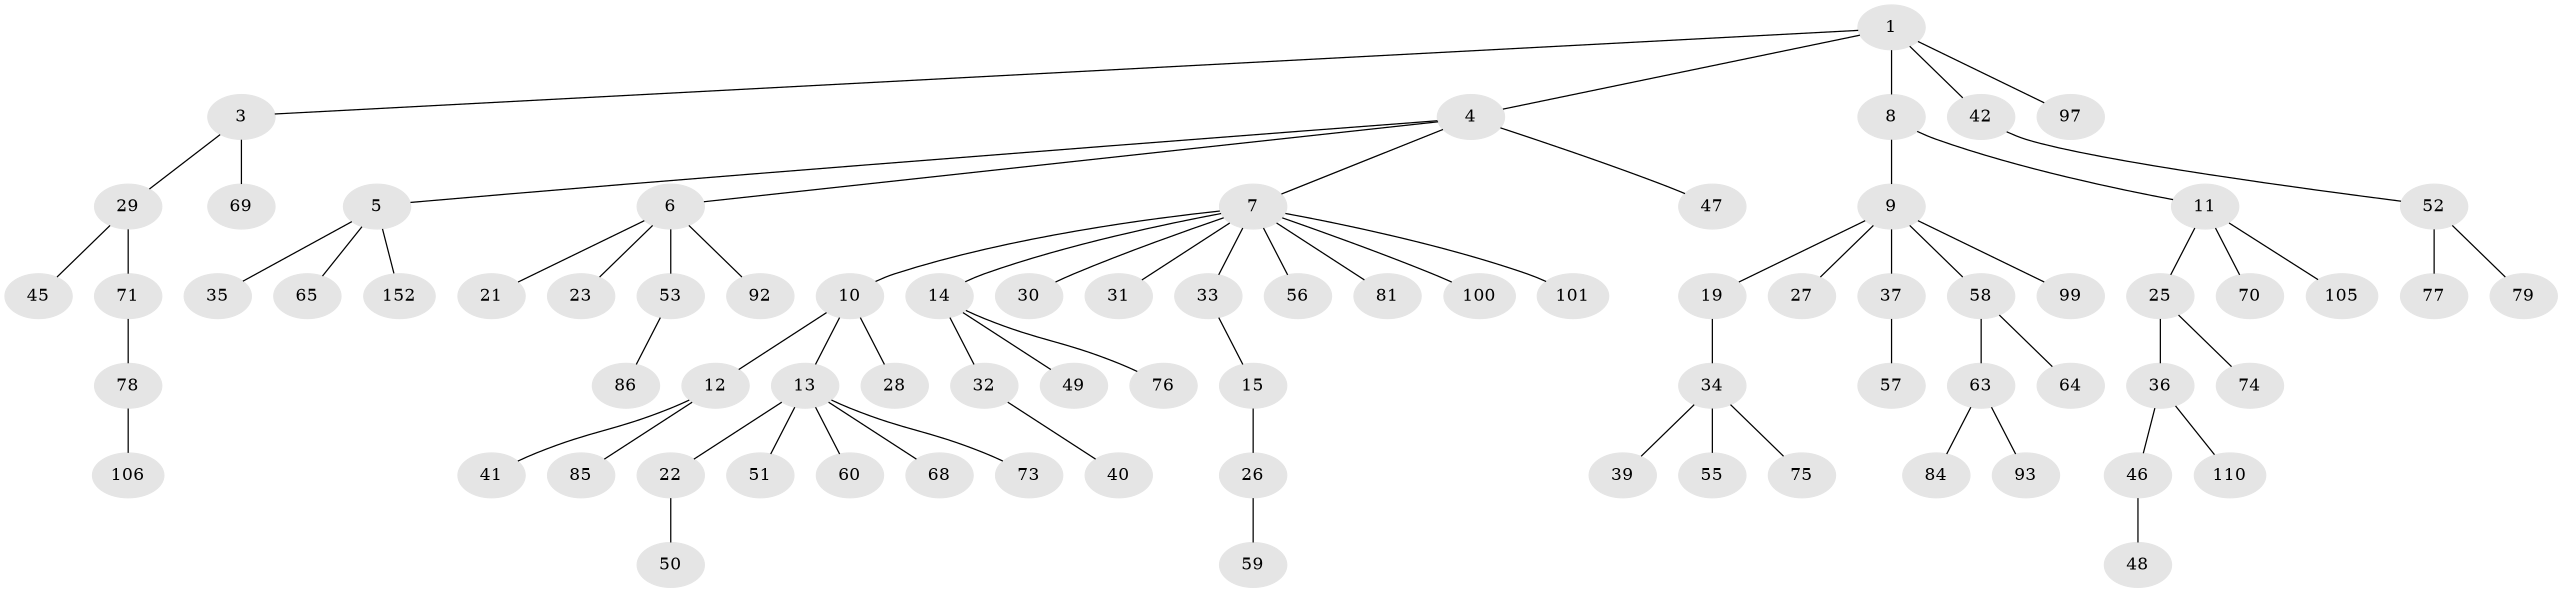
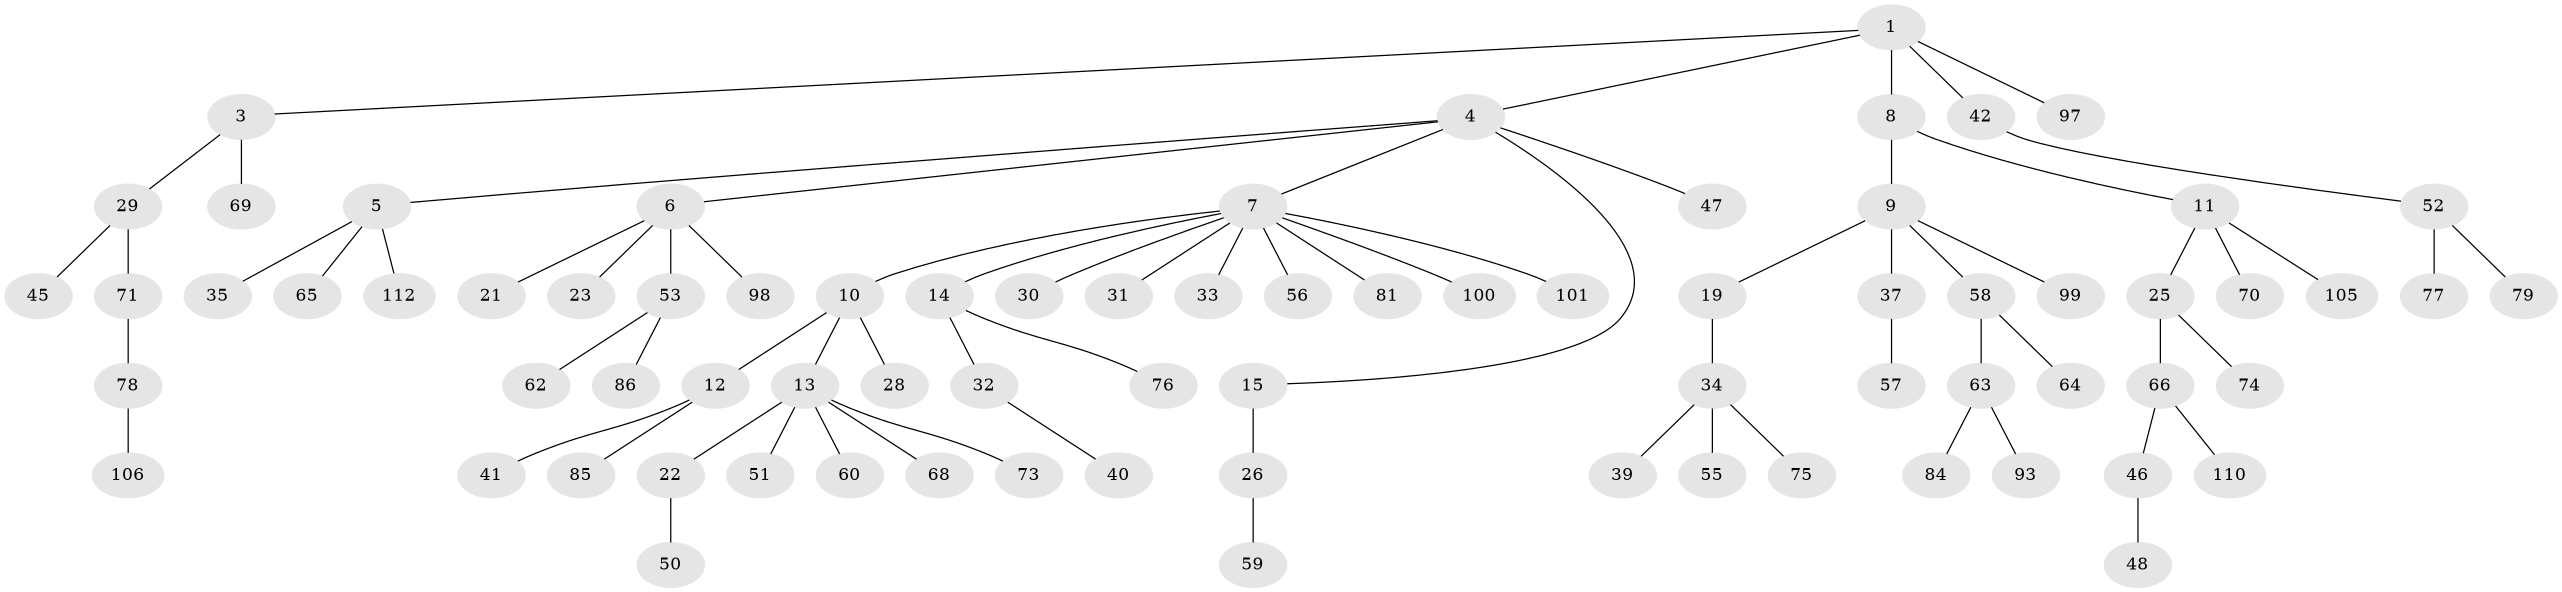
  graph {
    node [color=gray90 style=filled]
    1 [super="+2"]
    3
    4
    8
    42 [super="+83"]
    97
    29
    69 [super="+94"]
    5
    6 [super="+18"]
    7 [super="+20"]
    15 [super="+88"]
    47
    9
    11
    52
    45
    71
    35
    65
-   112 [label=152]
+   112
    21
    23
    53
-   98 [label=92]
+   98
    10
    14 [super="+66+24+16+67"]
    30
    31 [super="+38"]
    33
    56 [super="+91"]
    81 [super="+108"]
    100
    101
    26
+   62
    86
    12
    13 [super="+17"]
    28
    32 [super="+72"]
-   49
    76
    19 [super="+90"]
-   27
    37
    58 [super="+61"]
    99
    25
    70
    105
    34
    57
    63
    64
    41 [super="+54"]
    85
    22 [super="+111"]
    51
    60
    68 [super="+82"]
    73
-   36
+   36 [label=66]
    74
    50
    n66 [label=40]
    59
    39
    55 [super="+103"]
    75
    46
    110
    78
    48 [super="+80"]
    77
    79 [super="+93"]
    84
    n78 [label=93]
    106
    1 -- 3
    1 -- 4
    1 -- 8
    1 -- 42
    1 -- 97
    3 -- 29
    3 -- 69
    4 -- 5
    4 -- 6
    4 -- 7
-   33 -- 15
+   4 -- 15
    4 -- 47
    8 -- 9
    8 -- 11
    42 -- 52
    29 -- 45
    29 -- 71
    5 -- 35
    5 -- 65
    5 -- 112
    6 -- 21
    6 -- 23
    6 -- 53
    6 -- 98
    7 -- 10
    7 -- 14
    7 -- 30
    7 -- 31
    7 -- 33
    7 -- 56
    7 -- 81
    7 -- 100
    7 -- 101
    15 -- 26
    9 -- 19
-   9 -- 27
    9 -- 37
    9 -- 58
    9 -- 99
    11 -- 25
    11 -- 70
    11 -- 105
    52 -- 77
    52 -- 79
    71 -- 78
+   53 -- 62
    53 -- 86
    10 -- 12
    10 -- 13
    10 -- 28
    14 -- 32
-   14 -- 49
    14 -- 76
    26 -- 59
    12 -- 41
    12 -- 85
    13 -- 22
    13 -- 51
    13 -- 60
    13 -- 68
    13 -- 73
    32 -- n66
    19 -- 34
    37 -- 57
    58 -- 63
    58 -- 64
    25 -- 36
    25 -- 74
    34 -- 39
    34 -- 55
    34 -- 75
    63 -- 84
    63 -- n78
    22 -- 50
    36 -- 46
    36 -- 110
    46 -- 48
    78 -- 106
  }
